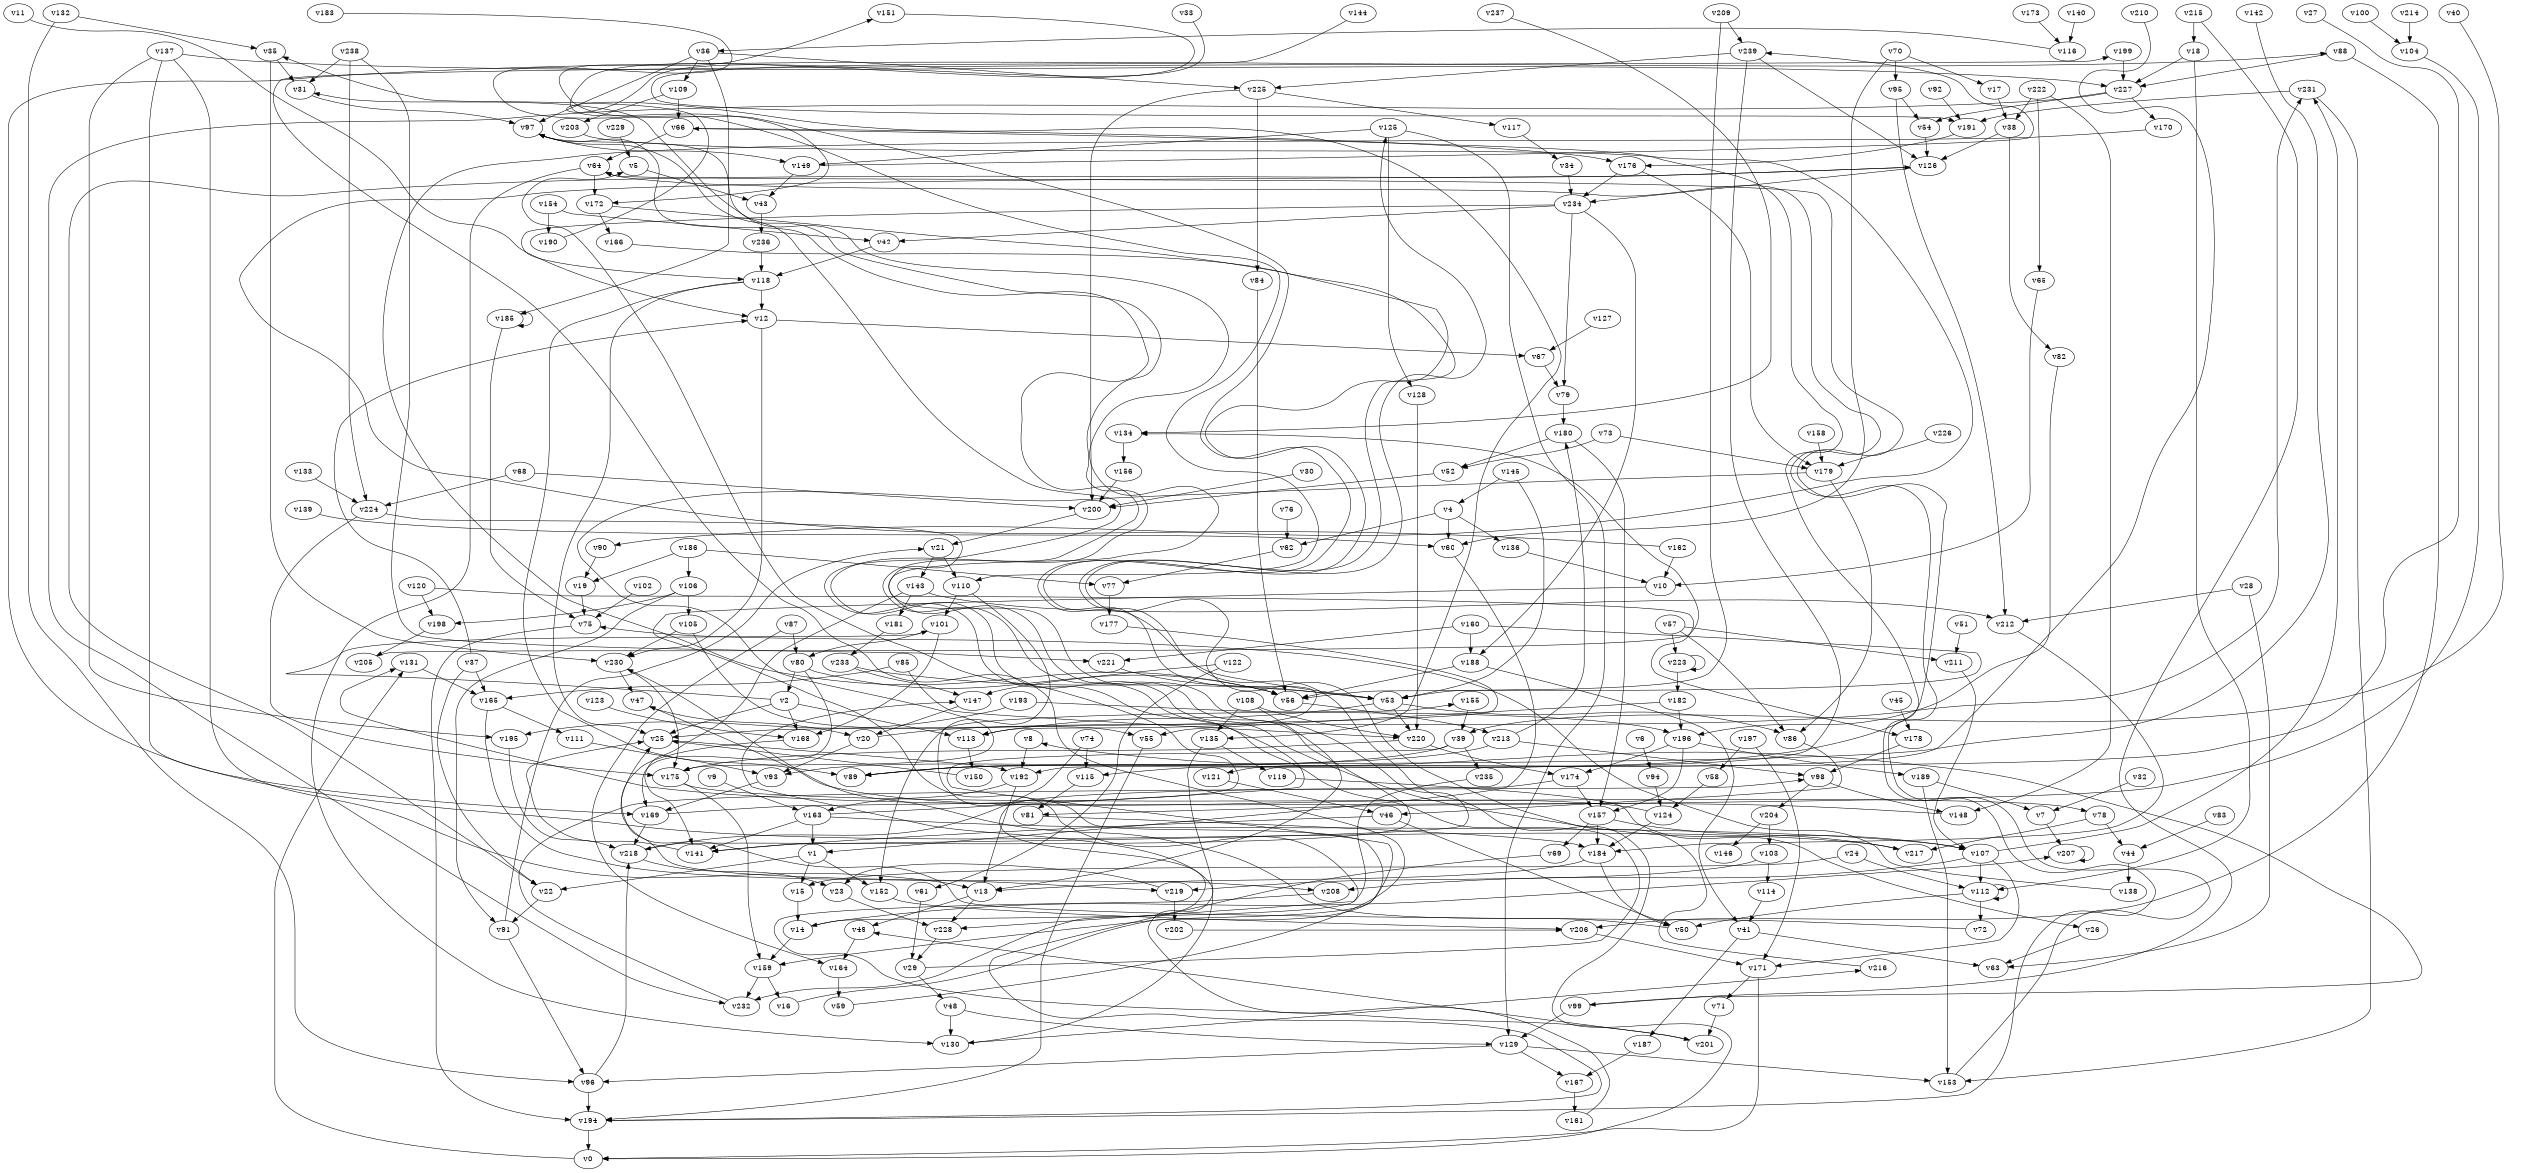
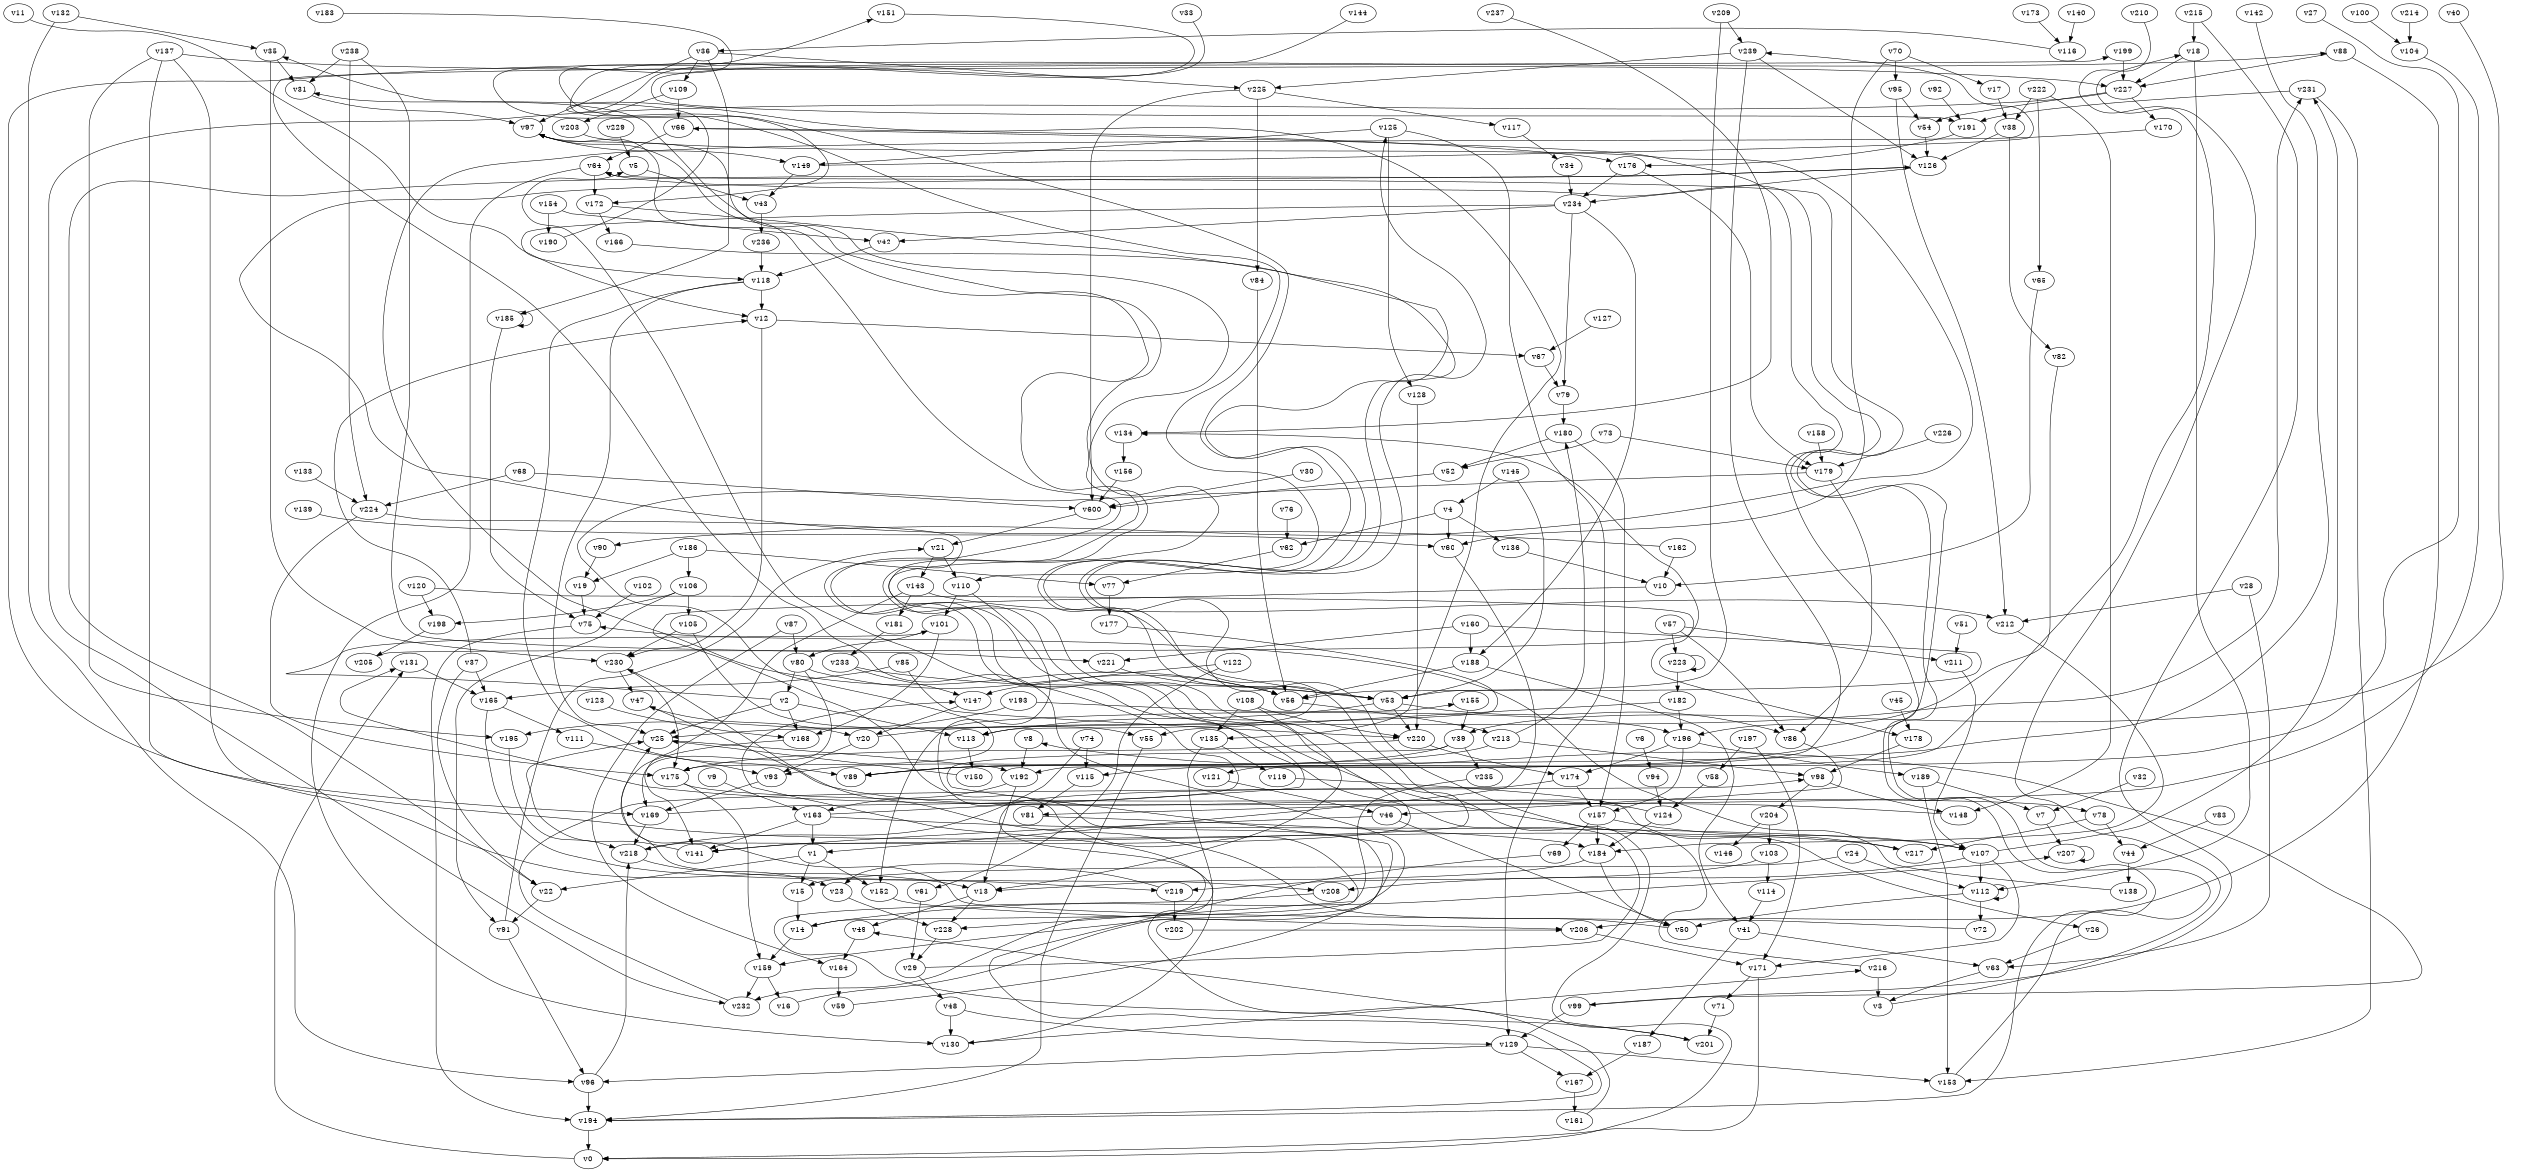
  digraph {
    node [player=0]
    v131 [player=1]
    v0
    v165 [player=1]
    v15 [player=1]
    v1
    v22
    v152 [player=1]
    v14 [player=1]
    v91
    v206
    v2
    v25
    v101 [player=1]
    v113
    v168
    v192 [player=1]
    v80
    v150 [player=1]
    v208
+   v3 [player=1]
    v18 [player=1]
    v112
    v227
    v60 [player=1]
    v4
    v62 [player=1]
    v136 [player=1]
    v77
    v10
    v5 [player=1]
    v43 [player=1]
    v236 [player=1]
    v6 [player=1]
    v94 [player=1]
    v124
    v7 [player=1]
    v207
    v8
    v163
    v13 [player=1]
    v9 [player=1]
    v97 [player=1]
    v141 [player=1]
    v107
    v228
    v29
    v11
    v12
    v67 [player=1]
    v230 [player=1]
    v79 [player=1]
    v47
    v175
    v49 [player=1]
    v164 [player=1]
    v159 [player=1]
    v16
    v232 [player=1]
    v155 [player=1]
    v39
    v17
    v38
    v82
    v126
    v50
    v72
    v54 [player=1]
    v170 [player=1]
    v19 [player=1]
    v75
    v194 [player=1]
    v20 [player=1]
    v93 [player=1]
    v231
    v169
    v191 [player=1]
    v153
    v21
    v110
    v143
    v212
    v181 [player=1]
    v96 [player=1]
    v23 [player=1]
    v24
    v63 [player=1]
    v26
    v27 [player=1]
    v115
    v81 [player=1]
    v28
    v184
    v31
    v48 [player=1]
    v129
    v130 [player=1]
-   v200 [player=1]
+   v200 [player=1 label=v600]
    v30
    v149 [player=1]
    v32 [player=1]
    v33 [player=1]
    v135 [player=1]
    v119
    v234 [player=1]
    v34
    v42 [player=1]
    v118
    v188 [player=1]
    v35 [player=1]
    v36
    v109 [player=1]
    v185
    v225 [player=1]
    v66
    v203 [player=1]
    v84
    v117 [player=1]
    v37 [player=1]
    v219
    v111 [player=1]
    v196 [player=1]
    v235
    v40 [player=1]
    v41 [player=1]
    v187 [player=1]
    v167
    v89
    v44 [player=1]
    v138
    v45
    v178
    v98
    v46
    v216
    v59 [player=1]
    v51
    v211
    v52
    v53 [player=1]
    v86
    v151
    v220 [player=1]
    v172 [player=1]
    v174 [player=1]
    v55 [player=1]
    v56
    v213
    v180
    v57 [player=1]
    v223
    v182
    v58
    v199
    v61
    v177 [player=1]
    v64
    v166 [player=1]
    v65
    v176 [player=1]
    v179
    v68 [player=1]
    v224
    v69
    v70 [player=1]
    v95 [player=1]
    v201 [player=1]
    v71
    v73 [player=1]
    v74 [player=1]
    v218 [player=1]
    v76 [player=1]
    v78 [player=1]
    v217 [player=1]
    v88
    v157 [player=1]
    v189 [player=1]
    v83
    v85 [player=1]
    v87 [player=1]
    v171 [player=1]
    v90 [player=1]
    v92 [player=1]
    v239
    v148 [player=1]
    v204
    v103 [player=1]
    v146
    v99
    v100
    v104
    v102 [player=1]
    v114
    v202
    v105
    v106 [player=1]
    v198 [player=1]
    v205 [player=1]
    v108 [player=1]
    v116 [player=1]
    v120 [player=1]
    v121
    v122
    v147 [player=1]
    v123
    v125
    v128
    v127 [player=1]
    v161 [player=1]
    v132
    v133
    v134
    v156
    v137
    v195
    v139 [player=1]
    v140
    v142 [player=1]
    v233 [player=1]
    v144 [player=1]
    v145
    v154
    v190
    v158
    v160 [player=1]
    v221 [player=1]
    v162 [player=1]
    v173 [player=1]
    v183
    v186
    v193
    v197
    v209 [player=1]
    v210
    v214 [player=1]
    v215
    v222
    v226
    v229 [player=1]
    v237
    v238 [player=1]
    v131 -> v165
    v0 -> v131
    v165 -> v219
    v165 -> v111
    v15 -> v14
    v1 -> v15
    v1 -> v22
    v1 -> v152
    v22 -> v91
    v152 -> v206
    v14 -> v207 [constraint="t >= 5"]
    v14 -> v159
    v91 -> v21
    v91 -> v96
    v206 -> v171
    v2 -> v25
    v2 -> v101 [constraint="t < 14"]
    v2 -> v113
    v2 -> v168
    v25 -> v192
    v101 -> v168
    v101 -> v80
    v113 -> v150
    v168 -> v208
    v192 -> v163
    v192 -> v13
    v80 -> v2
    v80 -> v169
    v80 -> v56
    v150 -> v25 [constraint="t >= 2"]
    v208 -> v201 [constraint="t >= 2"]
+   v3 -> v18 [constraint="t < 15"]
    v18 -> v112
    v18 -> v227
    v112 -> v112
    v112 -> v50
    v112 -> v72
    v227 -> v232 [constraint="t < 6"]
    v227 -> v54
    v227 -> v170
    v60 -> v1
    v4 -> v60
    v4 -> v62
    v4 -> v136
    v62 -> v77
    v136 -> v10
    v77 -> v177
    v10 -> v228 [constraint="t >= 4"]
    v5 -> v43
    v43 -> v236
    v236 -> v118
    v6 -> v94
    v94 -> v124
    v124 -> v47 [constraint="t mod 4 == 0"]
    v124 -> v184
    v7 -> v207
    v207 -> v207
    v8 -> v192
    v163 -> v1
    v163 -> v97 [constraint="t < 9"]
    v163 -> v141
    v163 -> v107
    v13 -> v228
    v13 -> v49
    v9 -> v163
    v97 -> v107 [constraint="t < 7"]
    v97 -> v149
    v141 -> v25
    v107 -> v208
    v107 -> v112
    v107 -> v231
    v107 -> v171
    v228 -> v29
    v29 -> v31 [constraint="t >= 1"]
    v29 -> v48
    v11 -> v12 [constraint="t >= 1"]
    v12 -> v67
    v12 -> v230
    v67 -> v79
    v230 -> v47
    v230 -> v175 [constraint="t >= 1"]
    v79 -> v180
    v47 -> v20
    v175 -> v159
    v175 -> v78 [constraint="t >= 4"]
    v49 -> v164
    v164 -> v59
    v159 -> v16
    v159 -> v232
    v16 -> v155 [constraint="t < 13"]
    v232 -> v98 [constraint="t < 9"]
    v155 -> v39
    v39 -> v159 [constraint="t >= 4"]
    v39 -> v93
    v39 -> v235
    v17 -> v38
    v38 -> v82
    v38 -> v126
    v82 -> v196
    v126 -> v22 [constraint="t >= 3"]
    v126 -> v234
    v50 -> v230 [constraint="t < 11"]
    v72 -> v25 [constraint="t mod 2 == 0"]
    v54 -> v126
    v170 -> v56 [constraint="t mod 3 == 0"]
    v19 -> v75
    v75 -> v194
    v194 -> v0
    v194 -> v66 [constraint="t >= 4"]
    v20 -> v93
    v20 -> v231
    v93 -> v169
    v231 -> v191
    v231 -> v153
    v169 -> v5 [constraint="t < 7"]
    v169 -> v218
    v191 -> v176
    v153 -> v64 [constraint="t mod 3 == 1"]
    v21 -> v110
    v21 -> v143
    v110 -> v152
    v110 -> v101
    v143 -> v141
    v143 -> v212
    v143 -> v181
    v212 -> v184
    v181 -> v233
    v96 -> v194
    v96 -> v218
    v23 -> v228
    v24 -> v15 [constraint="t < 11"]
    v24 -> v112
+   v63 -> v3
    v26 -> v63
    v27 -> v115 [constraint="t mod 2 == 1"]
    v115 -> v81
    v81 -> v184
    v28 -> v212
    v28 -> v63
    v184 -> v13
    v184 -> v50
    v31 -> v97
    v48 -> v129
    v48 -> v130
    v129 -> v153
    v129 -> v96
    v129 -> v167
    v130 -> v216 [constraint="t mod 3 == 2"]
    v200 -> v21
    v30 -> v200
    v149 -> v43
    v149 -> v239 [constraint="t >= 4"]
    v32 -> v7
    v33 -> v135 [constraint="t mod 4 == 1"]
    v135 -> v130
    v135 -> v119
    v119 -> v26 [constraint="t >= 4"]
    v234 -> v79
    v234 -> v42
    v234 -> v118 [constraint="t mod 4 == 3"]
    v234 -> v188
    v34 -> v234
    v42 -> v118
    v118 -> v25
    v118 -> v12
    v118 -> v89
    v188 -> v41
    v188 -> v56
    v35 -> v230
    v35 -> v31
    v36 -> v97
    v36 -> v109
    v36 -> v185
    v36 -> v225
    v109 -> v66
    v109 -> v203
    v185 -> v75
    v185 -> v185
    v225 -> v200
    v225 -> v84
    v225 -> v117
    v66 -> v64
    v66 -> v176
    v203 -> v90 [constraint="t mod 3 == 2"]
    v84 -> v56
    v117 -> v34
    v37 -> v165
    v37 -> v22
    v37 -> v12 [constraint="t >= 2"]
    v219 -> v23 [constraint="t mod 3 == 1"]
    v219 -> v202
    v111 -> v93
    v196 -> v174
    v196 -> v157
    v196 -> v189
    v235 -> v14 [constraint="t < 12"]
    v40 -> v39 [constraint="t < 15"]
    v41 -> v63
    v41 -> v187
    v187 -> v167
    v167 -> v161
    v89 -> v64 [constraint="t < 9"]
    v44 -> v138
    v138 -> v75 [constraint="t mod 4 == 1"]
    v45 -> v178
    v178 -> v98
    v98 -> v148
    v98 -> v204
    v46 -> v141
    v46 -> v50
+   v216 -> v3
    v216 -> v125 [constraint="t >= 4"]
    v59 -> v199 [constraint="t >= 1"]
    v51 -> v211
    v211 -> v107
    v52 -> v200
    v53 -> v113
    v53 -> v86
    v53 -> v151 [constraint="t >= 3"]
    v53 -> v220
    v86 -> v46
    v151 -> v172 [constraint="t >= 2"]
    v220 -> v175
    v220 -> v174
    v172 -> v113 [constraint="t mod 3 == 2"]
    v172 -> v166
    v174 -> v232 [constraint="t < 7"]
    v174 -> v157
    v55 -> v194
    v56 -> v213
    v213 -> v89
    v213 -> v98
    v213 -> v180
    v180 -> v52
    v180 -> v157
    v57 -> v211
    v57 -> v86
    v57 -> v223
    v223 -> v223
    v223 -> v182
    v182 -> v196
    v182 -> v55
    v58 -> v124
    v199 -> v227
    v61 -> v29
    v177 -> v25 [constraint="t < 12"]
    v64 -> v130
    v64 -> v172
    v166 -> v0 [constraint="t >= 5"]
    v65 -> v10
    v176 -> v234
    v176 -> v179
    v179 -> v175 [constraint="t >= 5"]
    v179 -> v86
    v68 -> v200
    v68 -> v224
    v224 -> v141 [constraint="t < 13"]
    v224 -> v175
    v69 -> v194 [constraint="t mod 5 == 2"]
    v70 -> v60
    v70 -> v17
    v70 -> v95
    v95 -> v54
    v95 -> v212
    v201 -> v49 [constraint="t >= 2"]
    v71 -> v201
    v73 -> v52
    v73 -> v179
    v74 -> v115
    v74 -> v218
    v218 -> v97 [constraint="t < 13"]
    v218 -> v23
    v76 -> v62
    v78 -> v44
    v78 -> v217
    v217 -> v88 [constraint="t mod 4 == 2"]
    v88 -> v206
    v88 -> v227
    v157 -> v184
    v157 -> v69
    v157 -> v217
    v189 -> v7
    v189 -> v153
    v83 -> v44
    v85 -> v165
    v85 -> v220
    v87 -> v80
    v87 -> v164
    v171 -> v0
    v171 -> v71
    v90 -> v19
    v92 -> v191
    v239 -> v192
    v239 -> v126
    v239 -> v225
    v148 -> v131 [constraint="t mod 2 == 1"]
    v204 -> v103
    v204 -> v146
    v103 -> v219
    v103 -> v114
    v99 -> v8 [constraint="t mod 4 == 0"]
    v99 -> v129
    v100 -> v104 [constraint="t mod 2 == 1"]
    v104 -> v81 [constraint="t < 6"]
    v102 -> v75
    v114 -> v41
    v202 -> v206 [constraint="t < 13"]
    v105 -> v230
    v105 -> v55
    v106 -> v91
    v106 -> v105
    v106 -> v198
    v198 -> v205
    v205 -> v134 [constraint="t < 5"]
    v108 -> v13
    v108 -> v135
    v108 -> v220
    v116 -> v36 [constraint="t < 10"]
    v120 -> v178 [constraint="t >= 5"]
    v120 -> v198
    v121 -> v46
    v122 -> v61
    v122 -> v147
    v147 -> v20
    v123 -> v168
    v125 -> v129
    v125 -> v149
    v125 -> v128
    v128 -> v220
    v127 -> v67
    v161 -> v147 [constraint="t mod 2 == 0"]
    v132 -> v96
    v132 -> v35
    v133 -> v224
    v134 -> v156
    v156 -> v200
    v137 -> v227
    v137 -> v13
    v137 -> v169
    v137 -> v195
    v195 -> v218
    v139 -> v60
    v140 -> v116
    v142 -> v89 [constraint="t mod 5 == 3"]
    v233 -> v53
    v233 -> v147
    v144 -> v191 [constraint="t < 8"]
    v145 -> v4
    v145 -> v53
    v154 -> v42
    v154 -> v190
    v190 -> v35 [constraint="t >= 2"]
    v158 -> v179
    v160 -> v188
    v160 -> v56 [constraint="t >= 4"]
    v160 -> v221
    v221 -> v53
    v162 -> v10
    v162 -> v126 [constraint="t mod 4 == 1"]
    v173 -> v116
    v183 -> v110 [constraint="t mod 2 == 1"]
    v186 -> v77
    v186 -> v19
    v186 -> v106
    v193 -> v196
    v193 -> v195
    v197 -> v58
    v197 -> v171
    v209 -> v53
    v209 -> v239
    v210 -> v121 [constraint="t < 9"]
    v214 -> v104
    v215 -> v18
    v215 -> v99 [constraint="t >= 3"]
    v222 -> v38
    v222 -> v65
    v222 -> v148
    v226 -> v179
    v229 -> v5
    v237 -> v134 [constraint="t mod 3 == 1"]
    v238 -> v31
    v238 -> v224
    v238 -> v221
  }
